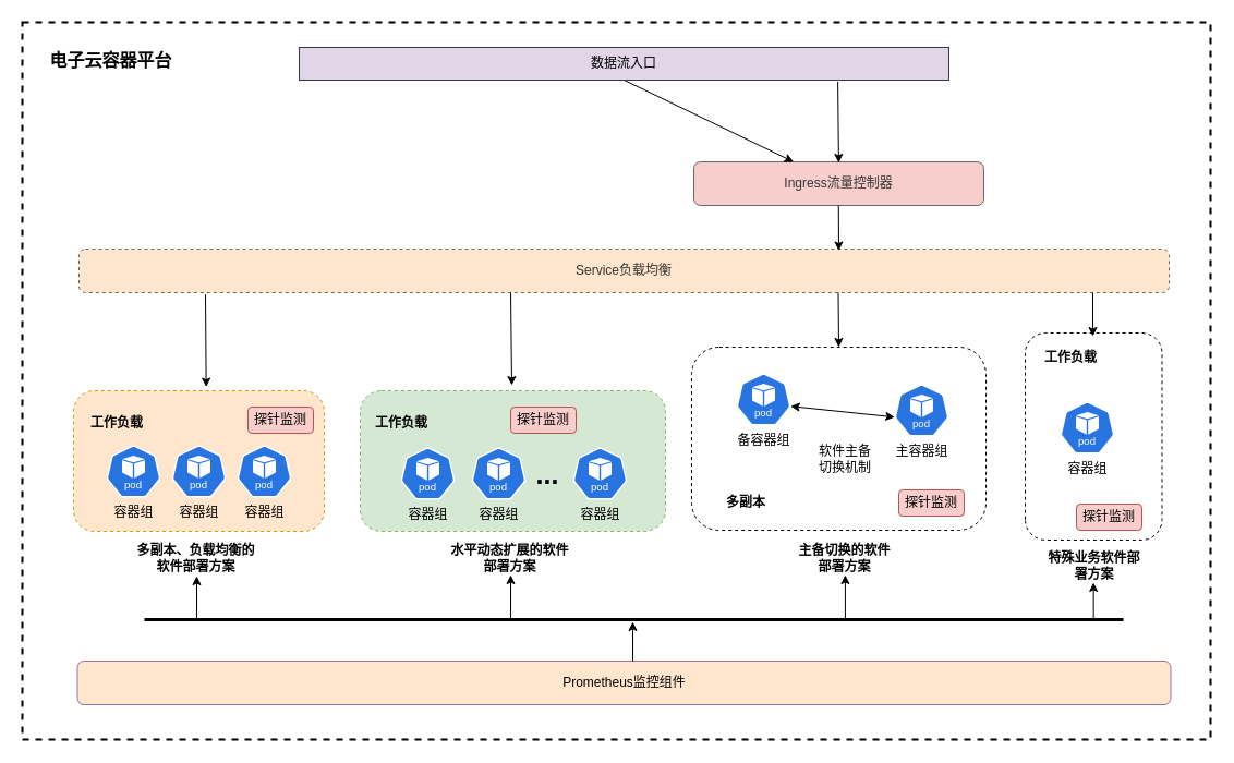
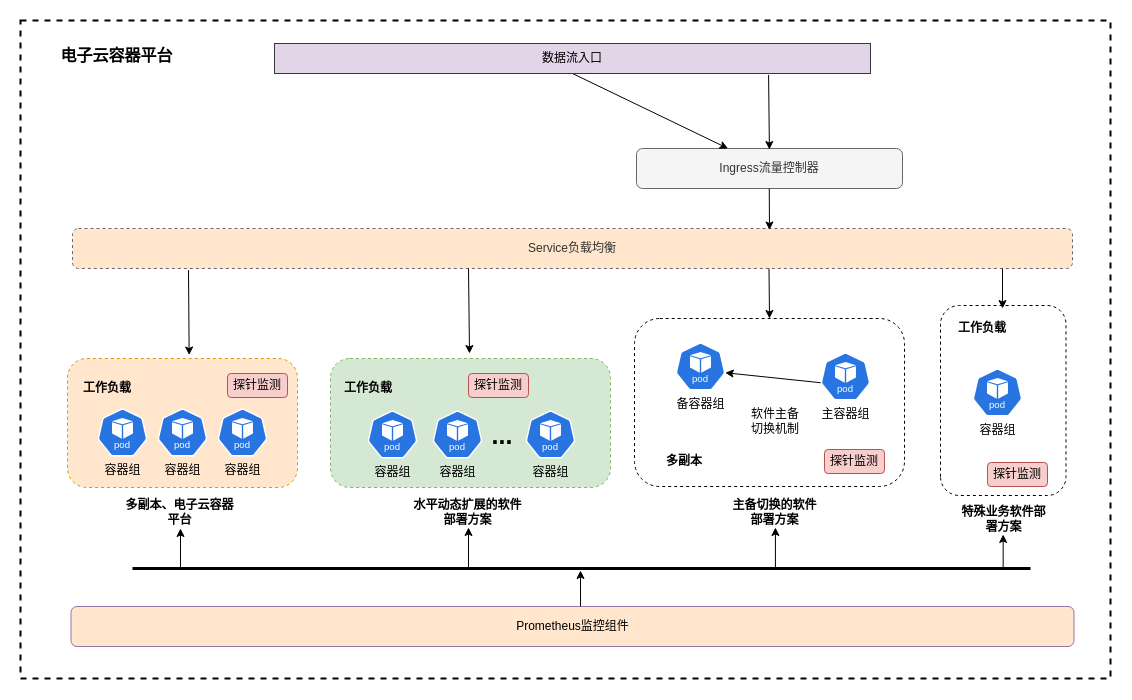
  <mxCell id="0" />
  <mxCell id="1" parent="0" />
  <mxCell id="2" value="" style="rounded=0;whiteSpace=wrap;html=1;dashed=1;strokeWidth=2;" vertex="1" parent="1"><mxGeometry x="20" y="20" width="1090" height="658" as="geometry" /></mxCell>
  <mxCell id="3" value="" style="rounded=1;whiteSpace=wrap;html=1;fillColor=#ffe6cc;strokeColor=#d79b00;gradientColor=none;dashed=1;" vertex="1" parent="1"><mxGeometry x="67" y="358" width="230" height="129" as="geometry" /></mxCell>
  <mxCell id="4" value="工作负载" style="text;html=1;align=center;verticalAlign=middle;whiteSpace=wrap;rounded=0;fontStyle=1" vertex="1" parent="1"><mxGeometry x="77" y="373" width="60" height="30" as="geometry" /></mxCell>
  <mxCell id="5" value="容器组" style="aspect=fixed;sketch=0;html=1;dashed=0;whitespace=wrap;verticalLabelPosition=bottom;verticalAlign=top;fillColor=#2875E2;strokeColor=#ffffff;points=[[0.005,0.63,0],[0.1,0.2,0],[0.9,0.2,0],[0.5,0,0],[0.995,0.63,0],[0.72,0.99,0],[0.5,1,0],[0.28,0.99,0]];shape=mxgraph.kubernetes.icon2;kubernetesLabel=1;prIcon=pod" vertex="1" parent="1"><mxGeometry x="97" y="408" width="50" height="48" as="geometry" /></mxCell>
  <mxCell id="6" value="容器组" style="aspect=fixed;sketch=0;html=1;dashed=0;whitespace=wrap;verticalLabelPosition=bottom;verticalAlign=top;fillColor=#2875E2;strokeColor=#ffffff;points=[[0.005,0.63,0],[0.1,0.2,0],[0.9,0.2,0],[0.5,0,0],[0.995,0.63,0],[0.72,0.99,0],[0.5,1,0],[0.28,0.99,0]];shape=mxgraph.kubernetes.icon2;kubernetesLabel=1;prIcon=pod" vertex="1" parent="1"><mxGeometry x="157" y="408" width="50" height="48" as="geometry" /></mxCell>
  <mxCell id="7" value="容器组" style="aspect=fixed;sketch=0;html=1;dashed=0;whitespace=wrap;verticalLabelPosition=bottom;verticalAlign=top;fillColor=#2875E2;strokeColor=#ffffff;points=[[0.005,0.63,0],[0.1,0.2,0],[0.9,0.2,0],[0.5,0,0],[0.995,0.63,0],[0.72,0.99,0],[0.5,1,0],[0.28,0.99,0]];shape=mxgraph.kubernetes.icon2;kubernetesLabel=1;prIcon=pod" vertex="1" parent="1"><mxGeometry x="217" y="408" width="50" height="48" as="geometry" /></mxCell>
- <mxCell id="8" value="多副本、负载均衡的软件部署方案" style="text;html=1;align=center;verticalAlign=middle;whiteSpace=wrap;rounded=0;fontStyle=1" vertex="1" parent="1"><mxGeometry x="122" y="497" width="115" height="30" as="geometry" /></mxCell>
+ <mxCell id="8" value="多副本、电子云容器平台" style="text;html=1;align=center;verticalAlign=middle;whiteSpace=wrap;rounded=0;fontStyle=1" vertex="1" parent="1"><mxGeometry x="122" y="497" width="115" height="30" as="geometry" /></mxCell>
  <mxCell id="9" value="探针监测" style="rounded=1;whiteSpace=wrap;html=1;fillColor=#f8cecc;strokeColor=#b85450;" vertex="1" parent="1"><mxGeometry x="227" y="373" width="60" height="24" as="geometry" /></mxCell>
  <mxCell id="10" value="" style="rounded=1;whiteSpace=wrap;html=1;fillColor=#d5e8d4;strokeColor=#82b366;dashed=1;" vertex="1" parent="1"><mxGeometry x="330" y="358" width="280" height="129" as="geometry" /></mxCell>
  <mxCell id="11" value="容器组" style="aspect=fixed;sketch=0;html=1;dashed=0;whitespace=wrap;verticalLabelPosition=bottom;verticalAlign=top;fillColor=#2875E2;strokeColor=#ffffff;points=[[0.005,0.63,0],[0.1,0.2,0],[0.9,0.2,0],[0.5,0,0],[0.995,0.63,0],[0.72,0.99,0],[0.5,1,0],[0.28,0.99,0]];shape=mxgraph.kubernetes.icon2;kubernetesLabel=1;prIcon=pod" vertex="1" parent="1"><mxGeometry x="367" y="410" width="50" height="48" as="geometry" /></mxCell>
  <mxCell id="12" value="容器组" style="aspect=fixed;sketch=0;html=1;dashed=0;whitespace=wrap;verticalLabelPosition=bottom;verticalAlign=top;fillColor=#2875E2;strokeColor=#ffffff;points=[[0.005,0.63,0],[0.1,0.2,0],[0.9,0.2,0],[0.5,0,0],[0.995,0.63,0],[0.72,0.99,0],[0.5,1,0],[0.28,0.99,0]];shape=mxgraph.kubernetes.icon2;kubernetesLabel=1;prIcon=pod" vertex="1" parent="1"><mxGeometry x="432" y="410" width="50" height="48" as="geometry" /></mxCell>
  <mxCell id="13" value="容器组" style="aspect=fixed;sketch=0;html=1;dashed=0;whitespace=wrap;verticalLabelPosition=bottom;verticalAlign=top;fillColor=#2875E2;strokeColor=#ffffff;points=[[0.005,0.63,0],[0.1,0.2,0],[0.9,0.2,0],[0.5,0,0],[0.995,0.63,0],[0.72,0.99,0],[0.5,1,0],[0.28,0.99,0]];shape=mxgraph.kubernetes.icon2;kubernetesLabel=1;prIcon=pod" vertex="1" parent="1"><mxGeometry x="525" y="410" width="50" height="48" as="geometry" /></mxCell>
  <mxCell id="14" value="水平动态扩展的软件部署方案" style="text;html=1;align=center;verticalAlign=middle;whiteSpace=wrap;rounded=0;fontStyle=1" vertex="1" parent="1"><mxGeometry x="410" y="497" width="115" height="30" as="geometry" /></mxCell>
  <mxCell id="15" value="&lt;font style=&quot;font-size: 25px;&quot;&gt;...&lt;/font&gt;" style="text;html=1;align=center;verticalAlign=middle;whiteSpace=wrap;rounded=0;fontStyle=1;fontSize=25;" vertex="1" parent="1"><mxGeometry x="472" y="419" width="60" height="30" as="geometry" /></mxCell>
  <mxCell id="16" value="Prometheus监控组件" style="rounded=1;whiteSpace=wrap;html=1;fillColor=#ffe6cc;strokeColor=#9673a6;" vertex="1" parent="1"><mxGeometry x="70.5" y="606" width="1003" height="40" as="geometry" /></mxCell>
  <mxCell id="17" value="" style="rounded=1;whiteSpace=wrap;html=1;dashed=1;rotation=0;" vertex="1" parent="1"><mxGeometry x="634" y="318" width="270" height="168" as="geometry" /></mxCell>
  <mxCell id="18" value="多副本" style="text;html=1;align=center;verticalAlign=middle;whiteSpace=wrap;rounded=0;fontStyle=1" vertex="1" parent="1"><mxGeometry x="654" y="446" width="60" height="30" as="geometry" /></mxCell>
  <mxCell id="19" value="主容器组" style="aspect=fixed;sketch=0;html=1;dashed=0;whitespace=wrap;verticalLabelPosition=bottom;verticalAlign=top;fillColor=#2875E2;strokeColor=#ffffff;points=[[0.005,0.63,0],[0.1,0.2,0],[0.9,0.2,0],[0.5,0,0],[0.995,0.63,0],[0.72,0.99,0],[0.5,1,0],[0.28,0.99,0]];shape=mxgraph.kubernetes.icon2;kubernetesLabel=1;prIcon=pod" vertex="1" parent="1"><mxGeometry x="820" y="352" width="50" height="48" as="geometry" /></mxCell>
  <mxCell id="20" value="备容器组" style="aspect=fixed;sketch=0;html=1;dashed=0;whitespace=wrap;verticalLabelPosition=bottom;verticalAlign=top;fillColor=#2875E2;strokeColor=#ffffff;points=[[0.005,0.63,0],[0.1,0.2,0],[0.9,0.2,0],[0.5,0,0],[0.995,0.63,0],[0.72,0.99,0],[0.5,1,0],[0.28,0.99,0]];shape=mxgraph.kubernetes.icon2;kubernetesLabel=1;prIcon=pod" vertex="1" parent="1"><mxGeometry x="675" y="342" width="50" height="48" as="geometry" /></mxCell>
  <mxCell id="21" value="主备切换的软件部署方案" style="text;html=1;align=center;verticalAlign=middle;whiteSpace=wrap;rounded=0;fontStyle=1" vertex="1" parent="1"><mxGeometry x="727.5" y="497" width="92.5" height="30" as="geometry" /></mxCell>
  <mxCell id="22" value="工作负载" style="text;html=1;align=center;verticalAlign=middle;whiteSpace=wrap;rounded=0;fontStyle=1" vertex="1" parent="1"><mxGeometry x="337.5" y="373" width="60" height="30" as="geometry" /></mxCell>
  <mxCell id="23" value="软件主备切换机制" style="text;html=1;align=center;verticalAlign=middle;whiteSpace=wrap;rounded=0;" vertex="1" parent="1"><mxGeometry x="745" y="406" width="60" height="30" as="geometry" /></mxCell>
  <mxCell id="24" value="探针监测" style="rounded=1;whiteSpace=wrap;html=1;fillColor=#f8cecc;strokeColor=#b85450;" vertex="1" parent="1"><mxGeometry x="824" y="449" width="60" height="24" as="geometry" /></mxCell>
  <mxCell id="25" value="探针监测" style="rounded=1;whiteSpace=wrap;html=1;fillColor=#f8cecc;strokeColor=#b85450;" vertex="1" parent="1"><mxGeometry x="468" y="373" width="60" height="24" as="geometry" /></mxCell>
- <mxCell id="26" value="Ingress流量控制器" style="rounded=1;whiteSpace=wrap;html=1;fillColor=#f8cecc;fontColor=#333333;strokeColor=#666666;" vertex="1" parent="1"><mxGeometry x="636" y="148" width="266" height="40" as="geometry" /></mxCell>
+ <mxCell id="26" value="Ingress流量控制器" style="rounded=1;whiteSpace=wrap;html=1;fillColor=#f5f5f5;fontColor=#333333;strokeColor=#666666;" vertex="1" parent="1"><mxGeometry x="636" y="148" width="266" height="40" as="geometry" /></mxCell>
  <mxCell id="27" value="" style="rounded=1;whiteSpace=wrap;html=1;dashed=1;rotation=-90;" vertex="1" parent="1"><mxGeometry x="907.75" y="337.25" width="190" height="125.5" as="geometry" /></mxCell>
  <mxCell id="28" value="工作负载" style="text;html=1;align=center;verticalAlign=middle;whiteSpace=wrap;rounded=0;fontStyle=1" vertex="1" parent="1"><mxGeometry x="952" y="313" width="60" height="30" as="geometry" /></mxCell>
  <mxCell id="29" value="容器组" style="aspect=fixed;sketch=0;html=1;dashed=0;whitespace=wrap;verticalLabelPosition=bottom;verticalAlign=top;fillColor=#2875E2;strokeColor=#ffffff;points=[[0.005,0.63,0],[0.1,0.2,0],[0.9,0.2,0],[0.5,0,0],[0.995,0.63,0],[0.72,0.99,0],[0.5,1,0],[0.28,0.99,0]];shape=mxgraph.kubernetes.icon2;kubernetesLabel=1;prIcon=pod" vertex="1" parent="1"><mxGeometry x="972" y="368" width="50" height="48" as="geometry" /></mxCell>
  <mxCell id="30" value="探针监测" style="rounded=1;whiteSpace=wrap;html=1;fillColor=#f8cecc;strokeColor=#b85450;" vertex="1" parent="1"><mxGeometry x="987" y="462" width="60" height="24" as="geometry" /></mxCell>
- <mxCell id="31" style="edgeStyle=none;rounded=0;orthogonalLoop=1;jettySize=auto;html=1;exitX=0.995;exitY=0.63;exitDx=0;exitDy=0;exitPerimeter=0;entryX=0.005;entryY=0.63;entryDx=0;entryDy=0;entryPerimeter=0;startArrow=classic;startFill=1;" edge="1" parent="1" source="20" target="19"><mxGeometry relative="1" as="geometry" /></mxCell>
+ <mxCell id="31" style="edgeStyle=none;rounded=0;orthogonalLoop=1;jettySize=auto;html=1;exitX=0.995;exitY=0.63;exitDx=0;exitDy=0;exitPerimeter=0;entryX=0.005;entryY=0.63;entryDx=0;entryDy=0;entryPerimeter=0;startArrow=classic;startFill=1;endArrow=none;" edge="1" parent="1" source="20" target="19"><mxGeometry relative="1" as="geometry" /></mxCell>
  <mxCell id="32" style="edgeStyle=none;rounded=0;orthogonalLoop=1;jettySize=auto;html=1;exitX=0.5;exitY=1;exitDx=0;exitDy=0;" edge="1" parent="1" source="33" target="26"><mxGeometry relative="1" as="geometry" /></mxCell>
  <mxCell id="33" value="数据流入口" style="rounded=0;whiteSpace=wrap;html=1;fillColor=#e1d5e7;strokeColor=#36393d;" vertex="1" parent="1"><mxGeometry x="274" y="43" width="596" height="30" as="geometry" /></mxCell>
  <mxCell id="34" value="Service负载均衡" style="rounded=1;whiteSpace=wrap;html=1;dashed=1;fillColor=#ffe6cc;fontColor=#333333;strokeColor=#666666;" vertex="1" parent="1"><mxGeometry x="72" y="228" width="1000" height="40" as="geometry" /></mxCell>
  <mxCell id="35" value="特殊业务软件部署方案" style="text;html=1;align=center;verticalAlign=middle;whiteSpace=wrap;rounded=0;fontStyle=1" vertex="1" parent="1"><mxGeometry x="956.5" y="504" width="92.5" height="30" as="geometry" /></mxCell>
  <mxCell id="36" value="" style="endArrow=classic;html=1;rounded=0;exitX=0.116;exitY=1.042;exitDx=0;exitDy=0;exitPerimeter=0;entryX=0.529;entryY=-0.027;entryDx=0;entryDy=0;entryPerimeter=0;" edge="1" parent="1" source="34" target="3"><mxGeometry width="50" height="50" relative="1" as="geometry"><mxPoint x="200" y="338" as="sourcePoint" /><mxPoint x="250" y="288" as="targetPoint" /></mxGeometry></mxCell>
  <mxCell id="37" value="" style="endArrow=classic;html=1;rounded=0;exitX=0.116;exitY=1.042;exitDx=0;exitDy=0;exitPerimeter=0;entryX=0.529;entryY=-0.027;entryDx=0;entryDy=0;entryPerimeter=0;" edge="1" parent="1"><mxGeometry width="50" height="50" relative="1" as="geometry"><mxPoint x="468" y="268" as="sourcePoint" /><mxPoint x="469" y="353" as="targetPoint" /></mxGeometry></mxCell>
  <mxCell id="38" value="" style="endArrow=classic;html=1;rounded=0;exitX=0.116;exitY=1.042;exitDx=0;exitDy=0;exitPerimeter=0;entryX=0.5;entryY=0;entryDx=0;entryDy=0;" edge="1" parent="1" target="17"><mxGeometry width="50" height="50" relative="1" as="geometry"><mxPoint x="768.5" y="268" as="sourcePoint" /><mxPoint x="770" y="318" as="targetPoint" /></mxGeometry></mxCell>
  <mxCell id="39" value="" style="endArrow=classic;html=1;rounded=0;exitX=0.116;exitY=1.042;exitDx=0;exitDy=0;exitPerimeter=0;" edge="1" parent="1"><mxGeometry width="50" height="50" relative="1" as="geometry"><mxPoint x="1002" y="268" as="sourcePoint" /><mxPoint x="1002" y="308" as="targetPoint" /></mxGeometry></mxCell>
  <mxCell id="40" value="" style="endArrow=classic;html=1;rounded=0;exitX=0.116;exitY=1.042;exitDx=0;exitDy=0;exitPerimeter=0;entryX=0.697;entryY=0.037;entryDx=0;entryDy=0;entryPerimeter=0;" edge="1" parent="1" target="34"><mxGeometry width="50" height="50" relative="1" as="geometry"><mxPoint x="768.75" y="188" as="sourcePoint" /><mxPoint x="769.25" y="238" as="targetPoint" /></mxGeometry></mxCell>
  <mxCell id="41" value="" style="endArrow=classic;html=1;rounded=0;entryX=0.697;entryY=0.037;entryDx=0;entryDy=0;entryPerimeter=0;exitX=0.829;exitY=1.048;exitDx=0;exitDy=0;exitPerimeter=0;" edge="1" parent="1" source="33"><mxGeometry width="50" height="50" relative="1" as="geometry"><mxPoint x="769" y="90" as="sourcePoint" /><mxPoint x="768.91" y="149" as="targetPoint" /></mxGeometry></mxCell>
  <mxCell id="42" value="" style="endArrow=none;html=1;rounded=0;strokeWidth=3;" edge="1" parent="1"><mxGeometry width="50" height="50" relative="1" as="geometry"><mxPoint x="132" y="568" as="sourcePoint" /><mxPoint x="1030" y="568" as="targetPoint" /></mxGeometry></mxCell>
  <mxCell id="43" value="" style="endArrow=classic;html=1;rounded=0;" edge="1" parent="1"><mxGeometry width="50" height="50" relative="1" as="geometry"><mxPoint x="180" y="568" as="sourcePoint" /><mxPoint x="180" y="528" as="targetPoint" /></mxGeometry></mxCell>
  <mxCell id="44" value="" style="endArrow=classic;html=1;rounded=0;" edge="1" parent="1"><mxGeometry width="50" height="50" relative="1" as="geometry"><mxPoint x="468" y="567" as="sourcePoint" /><mxPoint x="468" y="527" as="targetPoint" /></mxGeometry></mxCell>
  <mxCell id="45" value="" style="endArrow=classic;html=1;rounded=0;" edge="1" parent="1"><mxGeometry width="50" height="50" relative="1" as="geometry"><mxPoint x="774.92" y="567" as="sourcePoint" /><mxPoint x="774.92" y="527" as="targetPoint" /></mxGeometry></mxCell>
  <mxCell id="46" value="" style="endArrow=classic;html=1;rounded=0;" edge="1" parent="1"><mxGeometry width="50" height="50" relative="1" as="geometry"><mxPoint x="1002.67" y="568" as="sourcePoint" /><mxPoint x="1002.67" y="534" as="targetPoint" /></mxGeometry></mxCell>
  <mxCell id="47" value="" style="endArrow=classic;html=1;rounded=0;exitX=0.508;exitY=-0.003;exitDx=0;exitDy=0;exitPerimeter=0;" edge="1" parent="1" source="16"><mxGeometry width="50" height="50" relative="1" as="geometry"><mxPoint x="580" y="600" as="sourcePoint" /><mxPoint x="580" y="570" as="targetPoint" /></mxGeometry></mxCell>
- <mxCell id="48" value="电子云容器平台" style="text;html=1;align=center;verticalAlign=middle;whiteSpace=wrap;rounded=0;fontSize=16;fontStyle=1" vertex="1" parent="1"><mxGeometry x="40" y="40" width="123" height="30" as="geometry" /></mxCell>
+ <mxCell id="48" value="电子云容器平台" style="text;html=1;align=center;verticalAlign=middle;whiteSpace=wrap;rounded=0;fontSize=16;fontStyle=1" vertex="1" parent="1"><mxGeometry x="55" y="40" width="123" height="30" as="geometry" /></mxCell>
